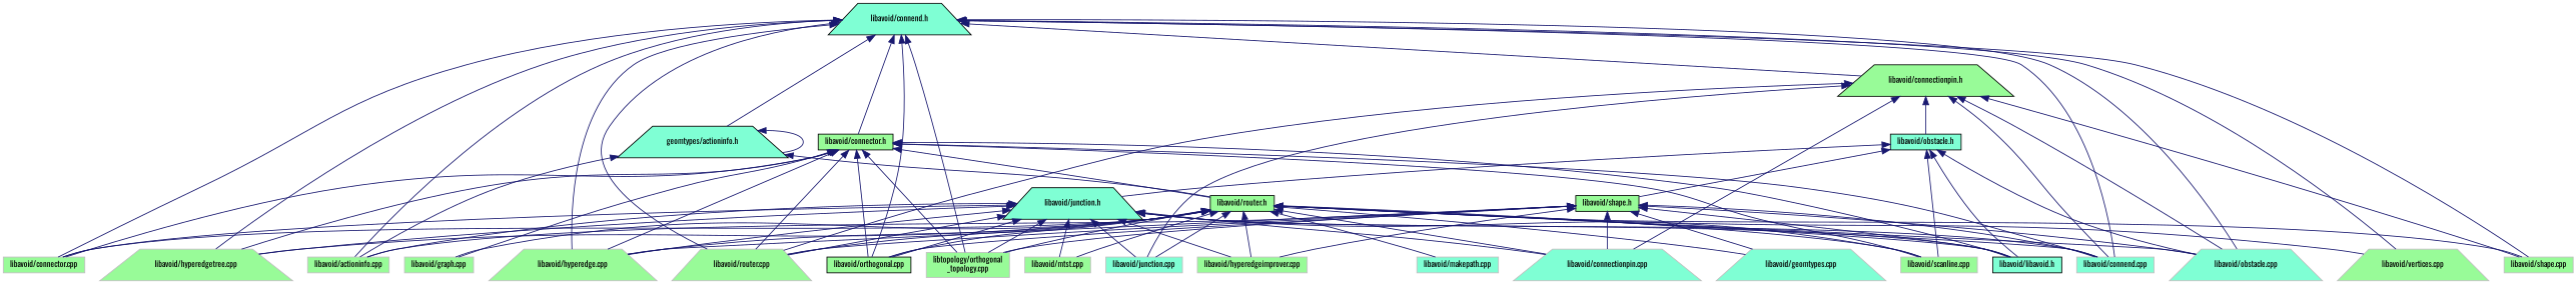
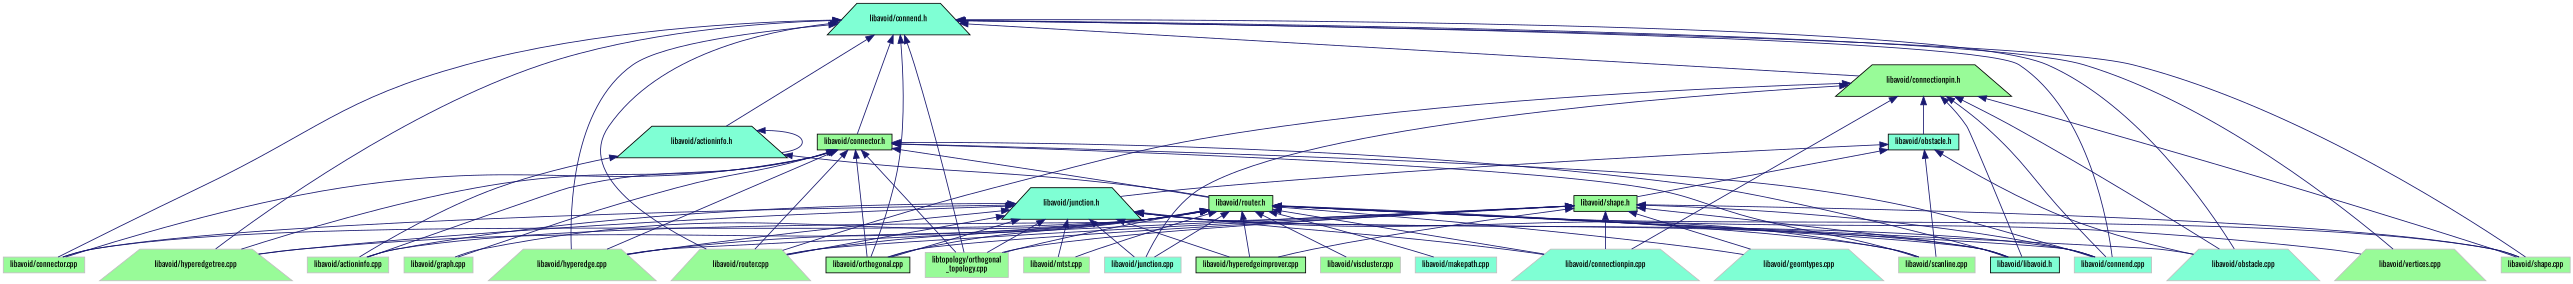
  digraph {
    fontname=Oswald
    node [color=grey75 fillcolor=palegreen fontname=Oswald fontsize=10 shape=box style=filled]
    edge [color=midnightblue dir=back fontname=Oswald fontsize=10 labelfontname=Helvetica labelfontsize=10 style=solid]
    n1 [color=black fillcolor=aquamarine fontcolor=black height=0.2 label="libavoid/connend.h" shape=trapezium width=0.4]
-   n2 [color=black fillcolor=aquamarine height=0.2 label="geomtypes/actioninfo.h" shape=trapezium width=0.4]
+   n2 [color=black fillcolor=aquamarine height=0.2 label="libavoid/actioninfo.h" shape=trapezium width=0.4]
    n3 [height=0.2 label="libavoid/connector.cpp" width=0.4]
    n4 [fillcolor=aquamarine height=0.2 label="libavoid/connend.cpp" width=0.4]
    n5 [height=0.2 label="libavoid/hyperedge.cpp" shape=trapezium width=0.4]
    n6 [height=0.2 label="libavoid/hyperedgetree.cpp" shape=trapezium width=0.4]
    n7 [color=black height=0.2 label="libavoid/orthogonal.cpp" width=0.4]
    n8 [height=0.2 label="libavoid/router.cpp" shape=trapezium width=0.4]
    n9 [height=0.2 label="libavoid/shape.cpp" width=0.4]
    n10 [height=0.2 label="libavoid/vertices.cpp" shape=trapezium width=0.4]
    n11 [height=0.2 label="libtopology/orthogonal\l_topology.cpp" width=0.4]
    n12 [color=black height=0.2 label="libavoid/connectionpin.h" shape=trapezium width=0.4]
    n13 [color=black height=0.2 label="libavoid/connector.h" width=0.4]
    n14 [fillcolor=aquamarine height=0.2 label="libavoid/obstacle.cpp" shape=trapezium width=0.4]
    n15 [height=0.2 label="libavoid/actioninfo.cpp" width=0.4]
    n16 [color=black height=0.2 label="libavoid/router.h" width=0.4]
    n17 [color=black fillcolor=aquamarine height=0.2 label="libavoid/libavoid.h" width=0.4]
    n18 [fillcolor=aquamarine height=0.2 label="libavoid/connectionpin.cpp" shape=trapezium width=0.4]
    n19 [fillcolor=aquamarine height=0.2 label="libavoid/junction.cpp" width=0.4]
    n20 [color=black fillcolor=aquamarine height=0.2 label="libavoid/obstacle.h" width=0.4]
    n21 [height=0.2 label="libavoid/graph.cpp" width=0.4]
    n22 [height=0.2 label="libavoid/scanline.cpp" width=0.4]
    n23 [fillcolor=aquamarine height=0.2 label="libavoid/geomtypes.cpp" shape=trapezium width=0.4]
-   n24 [height=0.2 label="libavoid/hyperedgeimprover.cpp" width=0.4]
+   n24 [color=black height=0.2 label="libavoid/hyperedgeimprover.cpp" width=0.4]
    n25 [fillcolor=aquamarine height=0.2 label="libavoid/makepath.cpp" width=0.4]
    n26 [height=0.2 label="libavoid/mtst.cpp" width=0.4]
+   n27 [height=0.2 label="libavoid/viscluster.cpp" width=0.4]
    n28 [color=black height=0.2 label="libavoid/shape.h" width=0.4]
    n29 [color=black fillcolor=aquamarine height=0.2 label="libavoid/junction.h" shape=trapezium width=0.4]
    n1 -> n2
    n1 -> n3
    n1 -> n4
    n1 -> n5
    n1 -> n6
    n1 -> n7
    n1 -> n8
    n1 -> n9
    n1 -> n10
    n1 -> n11
    n1 -> n12
    n1 -> n13
    n1 -> n14
    n2 -> n2
    n2 -> n15
    n2 -> n16
    n12 -> n4
    n12 -> n8
    n12 -> n9
    n12 -> n14
-   n20 -> n17
+   n12 -> n17
    n12 -> n18
    n12 -> n19
    n12 -> n20
    n13 -> n3
    n13 -> n4
    n13 -> n5
    n13 -> n6
    n13 -> n7
    n13 -> n8
    n13 -> n11
-   n1 -> n15
+   n13 -> n15
    n13 -> n16
    n13 -> n17
    n13 -> n21
    n13 -> n22
    n16 -> n3
    n16 -> n4
    n16 -> n5
    n16 -> n6
    n16 -> n7
    n16 -> n8
    n16 -> n9
    n16 -> n10
    n16 -> n11
    n16 -> n14
    n16 -> n17
    n16 -> n18
    n16 -> n19
    n16 -> n21
    n16 -> n22
    n16 -> n23
    n16 -> n24
    n16 -> n25
    n16 -> n26
+   n16 -> n27
    n20 -> n14
    n20 -> n22
    n20 -> n28
    n20 -> n29
    n28 -> n4
    n28 -> n5
    n28 -> n7
    n28 -> n8
-   n28 -> n14
+   n28 -> n9
    n28 -> n11
    n28 -> n15
    n28 -> n17
    n28 -> n18
    n28 -> n23
    n28 -> n24
    n29 -> n3
    n29 -> n4
    n29 -> n5
    n29 -> n6
    n29 -> n7
    n29 -> n8
    n29 -> n11
    n29 -> n15
    n29 -> n17
    n29 -> n18
    n29 -> n19
    n29 -> n22
    n29 -> n24
    n29 -> n26
  }
